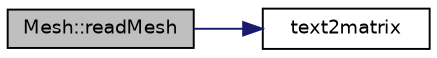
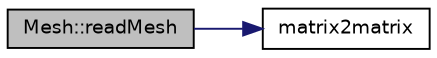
  digraph {
    rankdir=LR
    node [color=black fontname=Helvetica fontsize=10 shape=record style=filled]
    n1 [fillcolor=grey75 fontcolor=black height=0.2 label="Mesh::readMesh" width=0.4]
-   n2 [fillcolor=white height=0.2 label=text2matrix width=0.4]
+   n2 [fillcolor=white height=0.2 label=matrix2matrix width=0.4]
    n1 -> n2 [color=midnightblue fontname=Helvetica fontsize=10 labelfontname=Helvetica labelfontsize=10 style=solid]
  }
